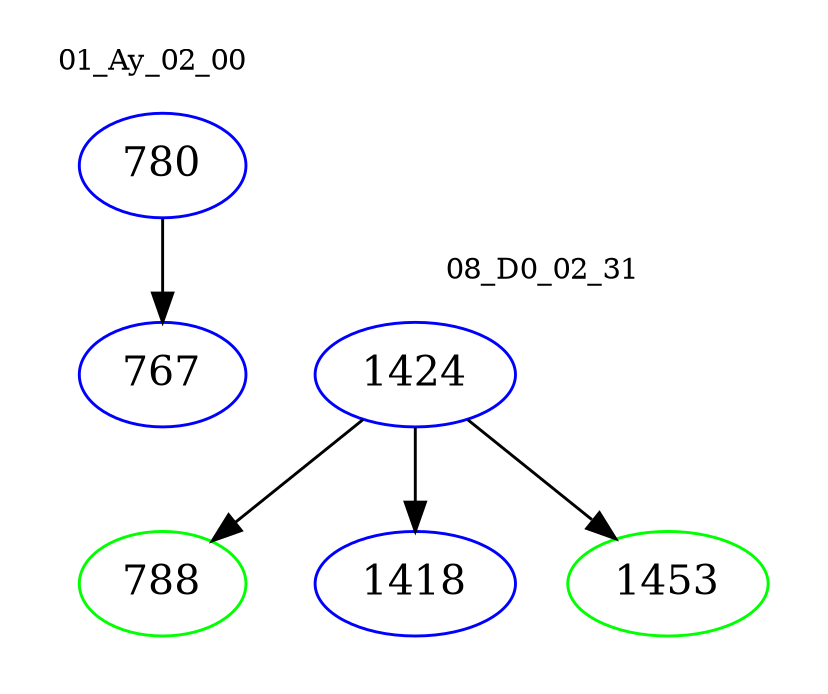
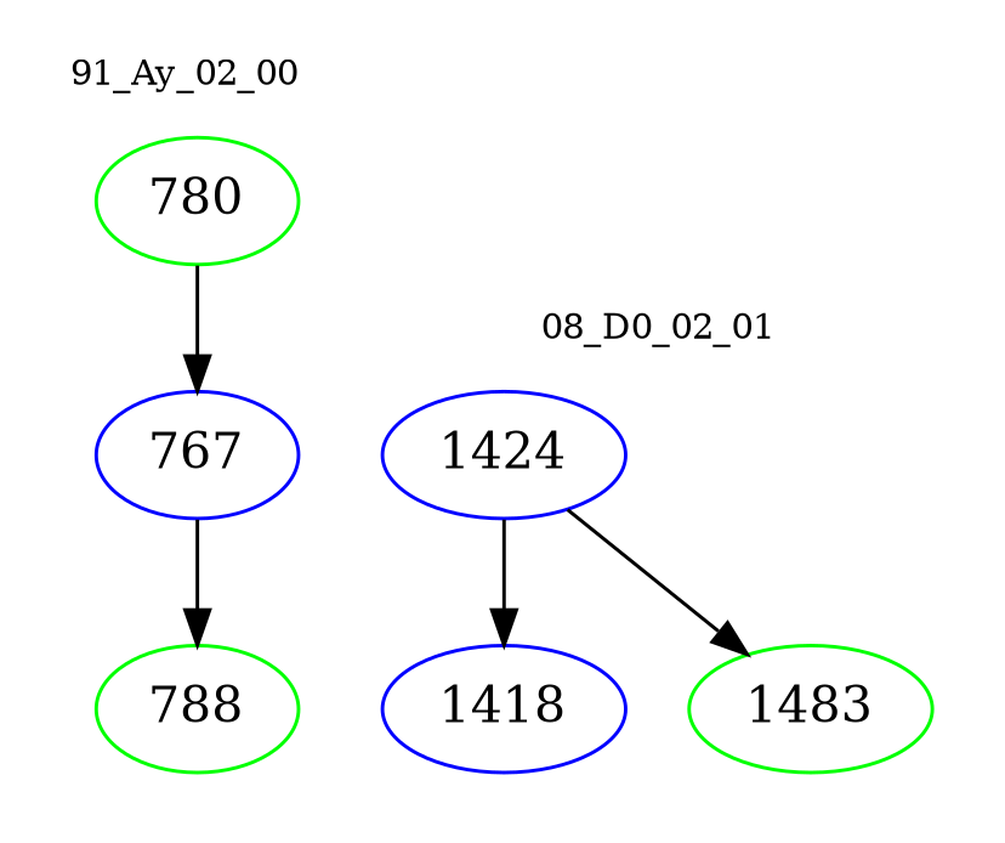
  digraph {
    node [color=blue]
    edge [color=black]
-   n1 [label=780]
+   n1 [color=green label=780]
    n2 [label=767]
    n3 [color=green label=788]
    n4 [label=1424]
    n5 [label=1418]
-   n6 [color=green label=1453]
+   n6 [color=green label=1483]
    subgraph cluster_1 {
      color=white
      fontsize=10
-     label="01_Ay_02_00"
+     label="91_Ay_02_00"
      n1
      n2
      n3
    }
    subgraph cluster_2 {
      color=white
      fontsize=10
-     label="08_D0_02_31"
+     label="08_D0_02_01"
      n4
      n5
      n6
    }
    n1 -> n2
-   n4 -> n3
+   n2 -> n3
    n4 -> n5
    n4 -> n6
  }
